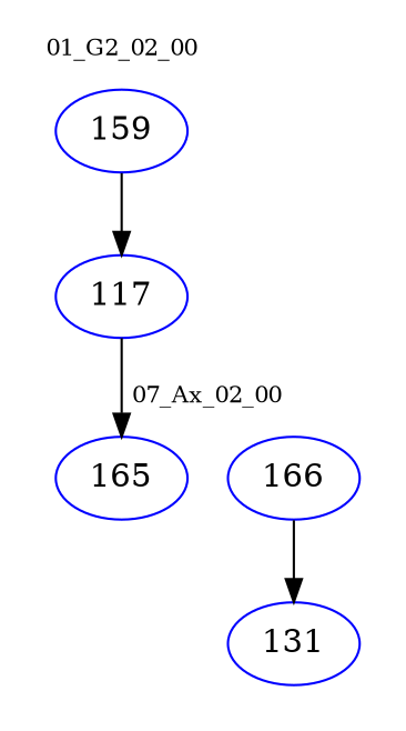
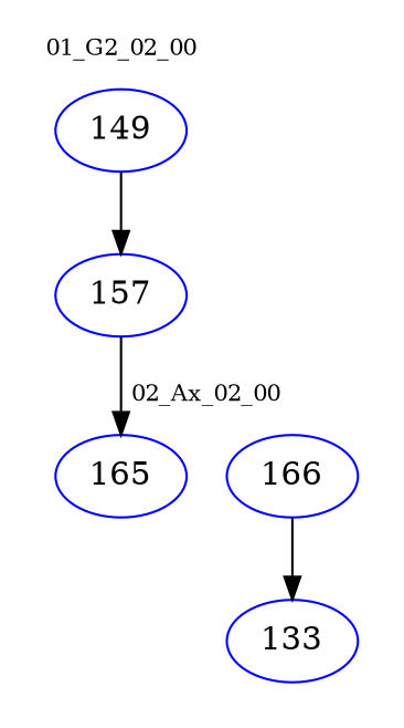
  digraph {
    node [color=blue]
    edge [color=black]
    n1 [label=166]
-   n2 [label=131]
+   n2 [label=133]
    n3 [label=165]
-   n4 [label=159]
-   n5 [label=117]
+   n4 [label=149]
+   n5 [label=157]
    subgraph cluster_1 {
      color=white
      fontsize=10
-     label="07_Ax_02_00"
+     label="02_Ax_02_00"
      n1
      n2
      n3
    }
    subgraph cluster_2 {
      color=white
      fontsize=10
      label="01_G2_02_00"
      n4
      n5
    }
    n1 -> n2
    n4 -> n5
    n5 -> n3
  }
